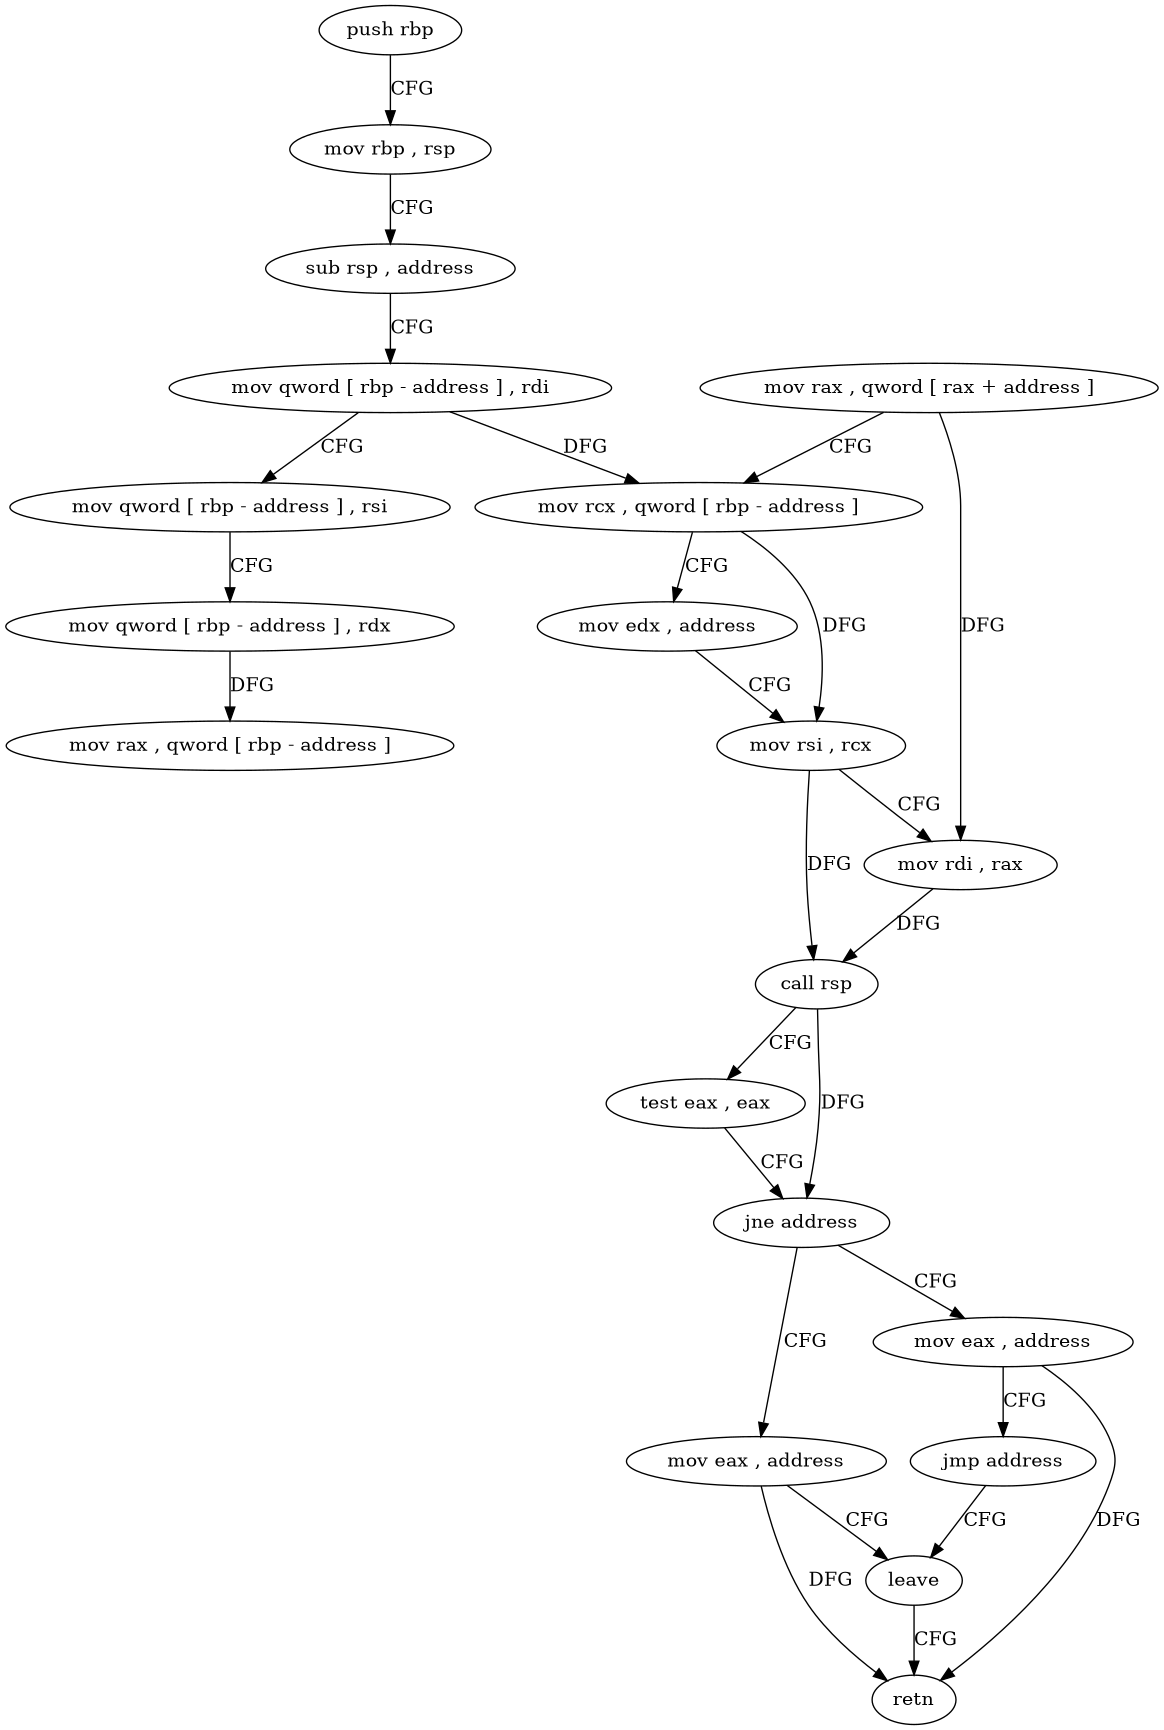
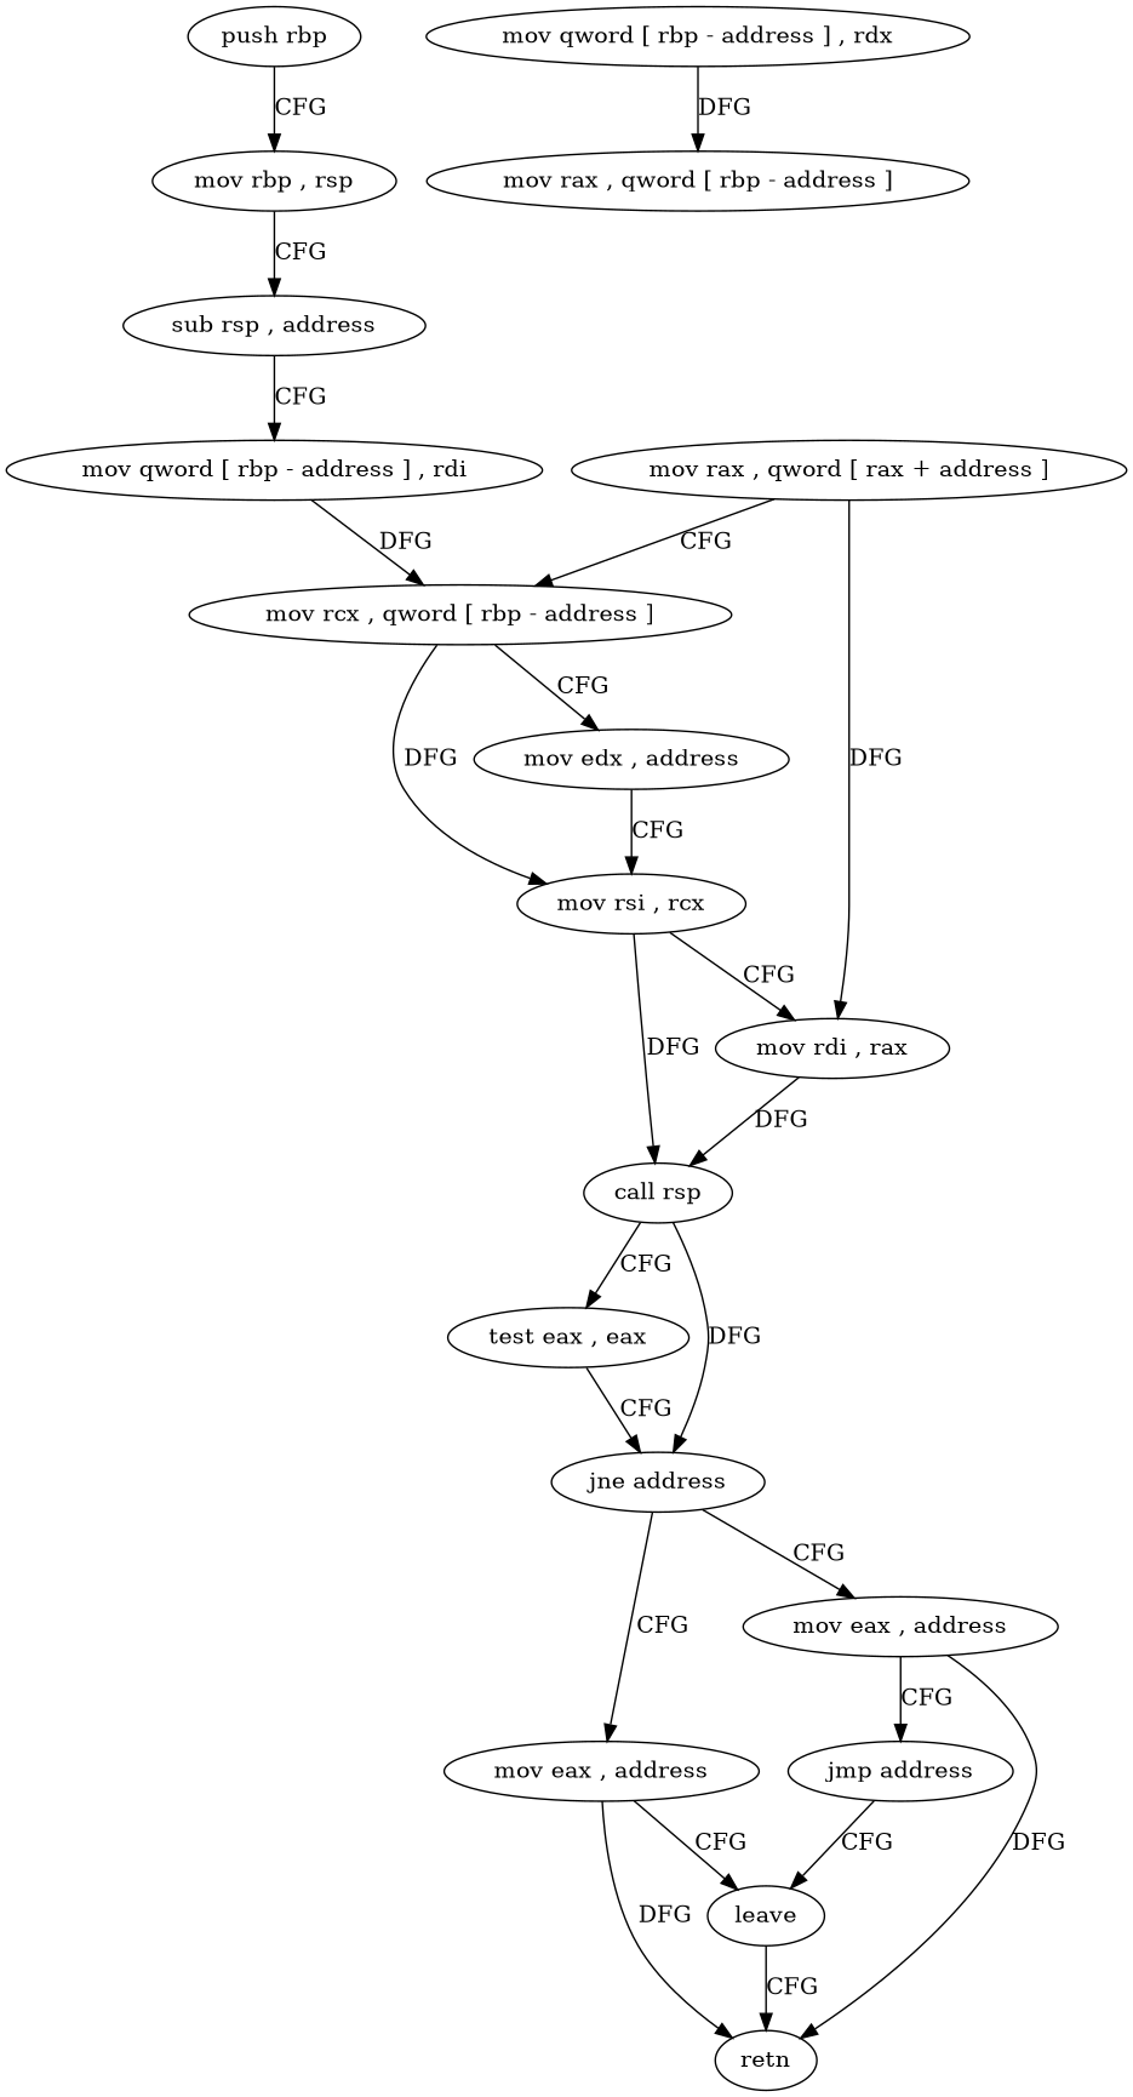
  digraph {
    n1 [label="push rbp"]
    n2 [label="mov rbp , rsp"]
    n3 [label="sub rsp , address"]
    n4 [label="mov qword [ rbp - address ] , rdi"]
-   n5 [label="mov qword [ rbp - address ] , rsi"]
    n6 [label="mov rcx , qword [ rbp - address ]"]
    n7 [label="mov qword [ rbp - address ] , rdx"]
    n8 [label="mov edx , address"]
    n9 [label="mov rsi , rcx"]
    n10 [label="mov rax , qword [ rbp - address ]"]
    n11 [label="mov rax , qword [ rax + address ]"]
    n12 [label="mov rdi , rax"]
    n13 [label="call rsp"]
    n14 [label="test eax , eax"]
    n15 [label="jne address"]
    n16 [label="mov eax , address"]
    n17 [label="mov eax , address"]
    n18 [label=leave]
    n19 [label=retn]
    n20 [label="jmp address"]
    n1 -> n2 [label=CFG]
    n2 -> n3 [label=CFG]
    n3 -> n4 [label=CFG]
-   n4 -> n5 [label=CFG]
    n4 -> n6 [label=DFG]
-   n5 -> n7 [label=CFG]
    n6 -> n8 [label=CFG]
    n6 -> n9 [label=DFG]
    n7 -> n10 [label=DFG]
    n8 -> n9 [label=CFG]
    n9 -> n12 [label=CFG]
    n9 -> n13 [label=DFG]
    n11 -> n6 [label=CFG]
    n11 -> n12 [label=DFG]
    n12 -> n13 [label=DFG]
    n13 -> n14 [label=CFG]
    n13 -> n15 [label=DFG]
    n14 -> n15 [label=CFG]
    n15 -> n16 [label=CFG]
    n15 -> n17 [label=CFG]
    n16 -> n18 [label=CFG]
    n16 -> n19 [label=DFG]
    n17 -> n19 [label=DFG]
    n17 -> n20 [label=CFG]
    n18 -> n19 [label=CFG]
    n20 -> n18 [label=CFG]
  }
